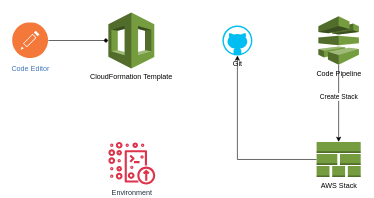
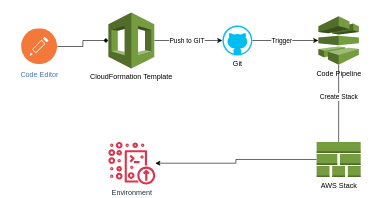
  <mxCell id="0" />
  <mxCell id="1" parent="0" />
+ <mxCell id="2" value="" style="edgeStyle=orthogonalEdgeStyle;rounded=0;orthogonalLoop=1;jettySize=auto;html=1;" parent="1" source="4" target="9" edge="1"><mxGeometry relative="1" as="geometry" /></mxCell>
+ <mxCell id="3" value="Trigger" style="edgeLabel;html=1;align=center;verticalAlign=middle;resizable=0;points=[];" parent="2" vertex="1" connectable="0"><mxGeometry x="-0.131" relative="1" as="geometry"><mxPoint as="offset" /></mxGeometry></mxCell>
  <mxCell id="4" value="Git" style="verticalLabelPosition=bottom;html=1;verticalAlign=top;align=center;strokeColor=none;fillColor=#00BEF2;shape=mxgraph.azure.github_code;pointerEvents=1;" parent="1" vertex="1"><mxGeometry x="370" y="42" width="50" height="50" as="geometry" /></mxCell>
  <mxCell id="5" value="" style="edgeStyle=orthogonalEdgeStyle;rounded=0;orthogonalLoop=1;jettySize=auto;html=1;endArrow=diamond;" parent="1" source="6" target="12" edge="1"><mxGeometry relative="1" as="geometry" /></mxCell>
- <mxCell id="6" value="Code Editor" style="image;aspect=fixed;perimeter=ellipsePerimeter;html=1;align=center;shadow=0;dashed=0;fontColor=#4277BB;labelBackgroundColor=default;fontSize=12;spacingTop=3;image=img/lib/ibm/devops/code_editor.svg;" parent="1" vertex="1"><mxGeometry x="20" y="37" width="60" height="60" as="geometry" /></mxCell>
- <mxCell id="7" value="" style="edgeStyle=orthogonalEdgeStyle;rounded=0;orthogonalLoop=1;jettySize=auto;html=1;" parent="1" source="9" target="14" edge="1"><mxGeometry relative="1" as="geometry" /></mxCell>
+ <mxCell id="6" value="Code Editor" style="image;aspect=fixed;perimeter=ellipsePerimeter;html=1;align=center;shadow=0;dashed=0;fontColor=#4277BB;labelBackgroundColor=default;fontSize=12;spacingTop=3;image=img/lib/ibm/devops/code_editor.svg;" parent="1" vertex="1"><mxGeometry x="35" y="47" width="60" height="60" as="geometry" /></mxCell>
+ <mxCell id="7" value="" style="edgeStyle=orthogonalEdgeStyle;rounded=0;orthogonalLoop=1;jettySize=auto;html=1;endArrow=none;" parent="1" source="9" target="14" edge="1"><mxGeometry relative="1" as="geometry" /></mxCell>
  <mxCell id="8" value="Create Stack" style="edgeLabel;html=1;align=center;verticalAlign=middle;resizable=0;points=[];" parent="7" vertex="1" connectable="0"><mxGeometry x="-0.17" relative="1" as="geometry"><mxPoint as="offset" /></mxGeometry></mxCell>
  <mxCell id="9" value="Code Pipeline" style="outlineConnect=0;dashed=0;verticalLabelPosition=bottom;verticalAlign=top;align=center;html=1;shape=mxgraph.aws3.codepipeline;fillColor=#759C3E;gradientColor=none;" parent="1" vertex="1"><mxGeometry x="530" y="26.5" width="67.5" height="81" as="geometry" /></mxCell>
+ <mxCell id="10" value="" style="edgeStyle=orthogonalEdgeStyle;rounded=0;orthogonalLoop=1;jettySize=auto;html=1;" parent="1" source="12" target="4" edge="1"><mxGeometry relative="1" as="geometry" /></mxCell>
+ <mxCell id="11" value="Push to GIT" style="edgeLabel;html=1;align=center;verticalAlign=middle;resizable=0;points=[];" parent="10" vertex="1" connectable="0"><mxGeometry x="-0.484" y="-2" relative="1" as="geometry"><mxPoint x="25" y="-2" as="offset" /></mxGeometry></mxCell>
  <mxCell id="12" value="CloudFormation Template" style="outlineConnect=0;dashed=0;verticalLabelPosition=bottom;verticalAlign=top;align=center;html=1;shape=mxgraph.aws3.cloudformation;fillColor=#759C3E;gradientColor=none;" parent="1" vertex="1"><mxGeometry x="180" y="20.5" width="76.5" height="93" as="geometry" /></mxCell>
- <mxCell id="13" value="" style="edgeStyle=orthogonalEdgeStyle;rounded=0;orthogonalLoop=1;jettySize=auto;html=1;" parent="1" source="14" target="4" edge="1"><mxGeometry relative="1" as="geometry"><mxPoint x="447" y="265.25" as="targetPoint" /></mxGeometry></mxCell>
+ <mxCell id="13" value="" style="edgeStyle=orthogonalEdgeStyle;rounded=0;orthogonalLoop=1;jettySize=auto;html=1;" parent="1" source="14" target="15" edge="1"><mxGeometry relative="1" as="geometry"><mxPoint x="447" y="265.25" as="targetPoint" /></mxGeometry></mxCell>
  <mxCell id="14" value="AWS Stack" style="outlineConnect=0;dashed=0;verticalLabelPosition=bottom;verticalAlign=top;align=center;html=1;shape=mxgraph.aws3.stack_aws_cloudformation;fillColor=#759C3E;gradientColor=none;" parent="1" vertex="1"><mxGeometry x="527" y="236" width="73.5" height="58.5" as="geometry" /></mxCell>
  <mxCell id="15" value="Environment" style="sketch=0;outlineConnect=0;fontColor=#232F3E;gradientColor=none;fillColor=#DD344C;strokeColor=none;dashed=0;verticalLabelPosition=bottom;verticalAlign=top;align=center;html=1;fontSize=12;fontStyle=0;aspect=fixed;pointerEvents=1;shape=mxgraph.aws4.development_environment;" parent="1" vertex="1"><mxGeometry x="180" y="236" width="78" height="71" as="geometry" /></mxCell>
